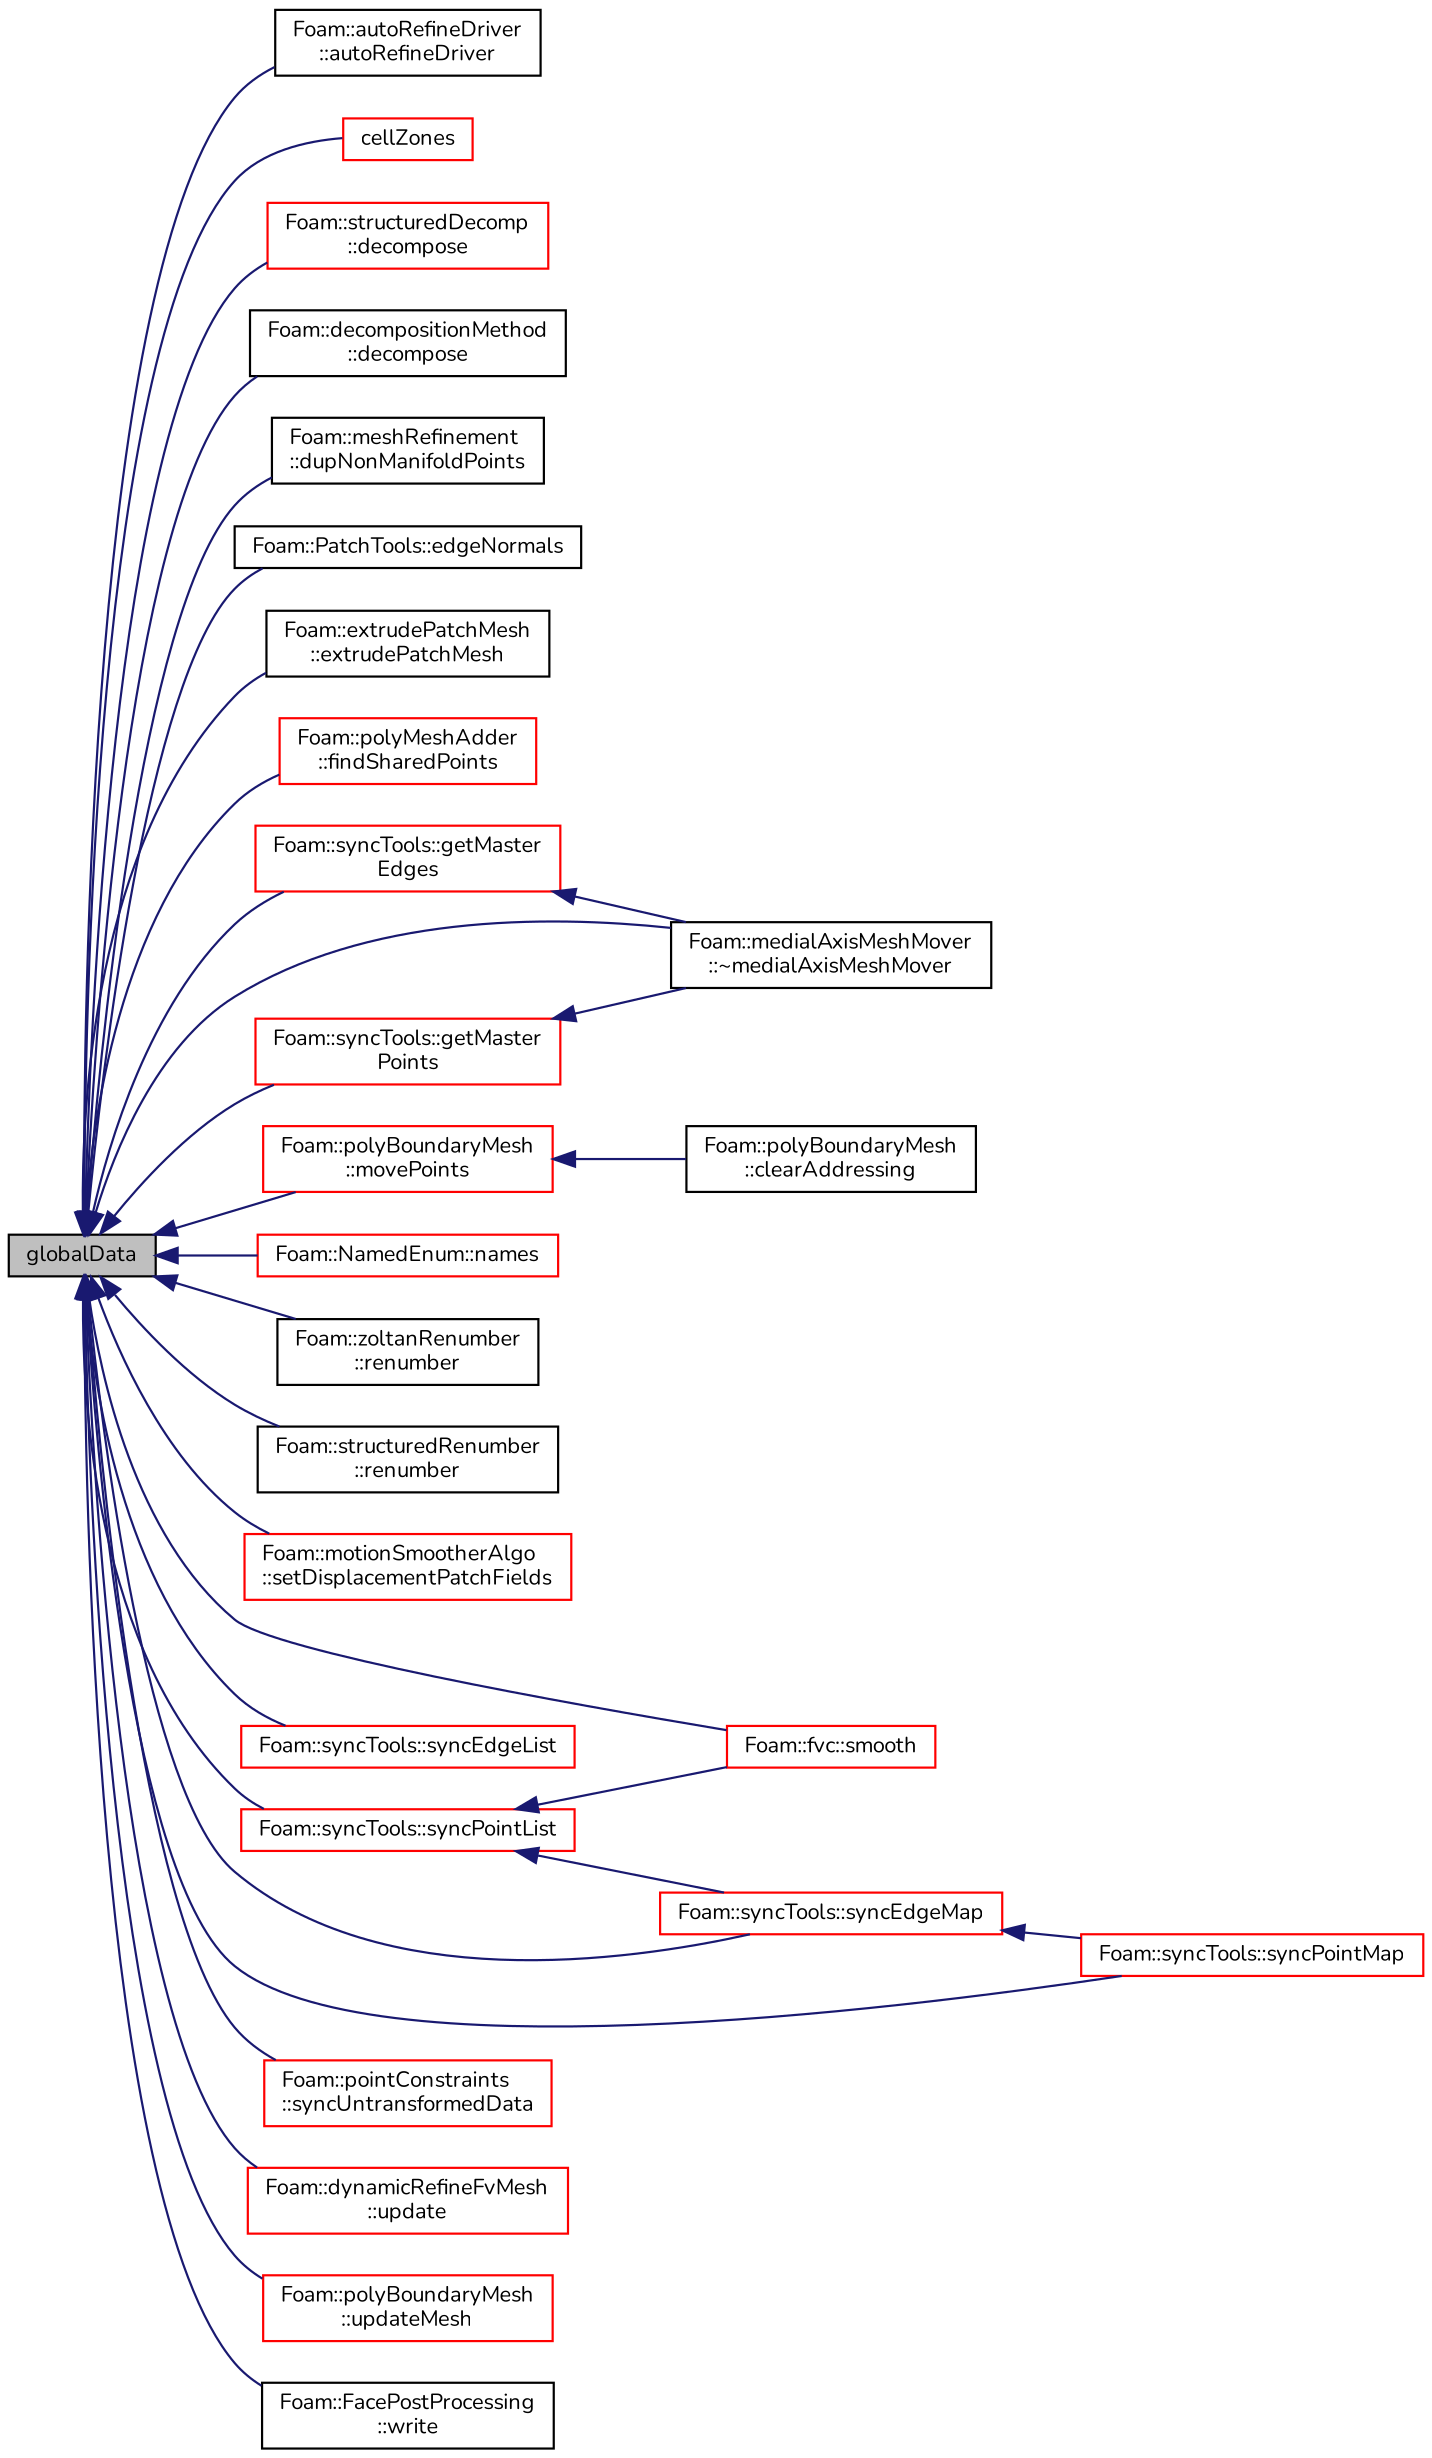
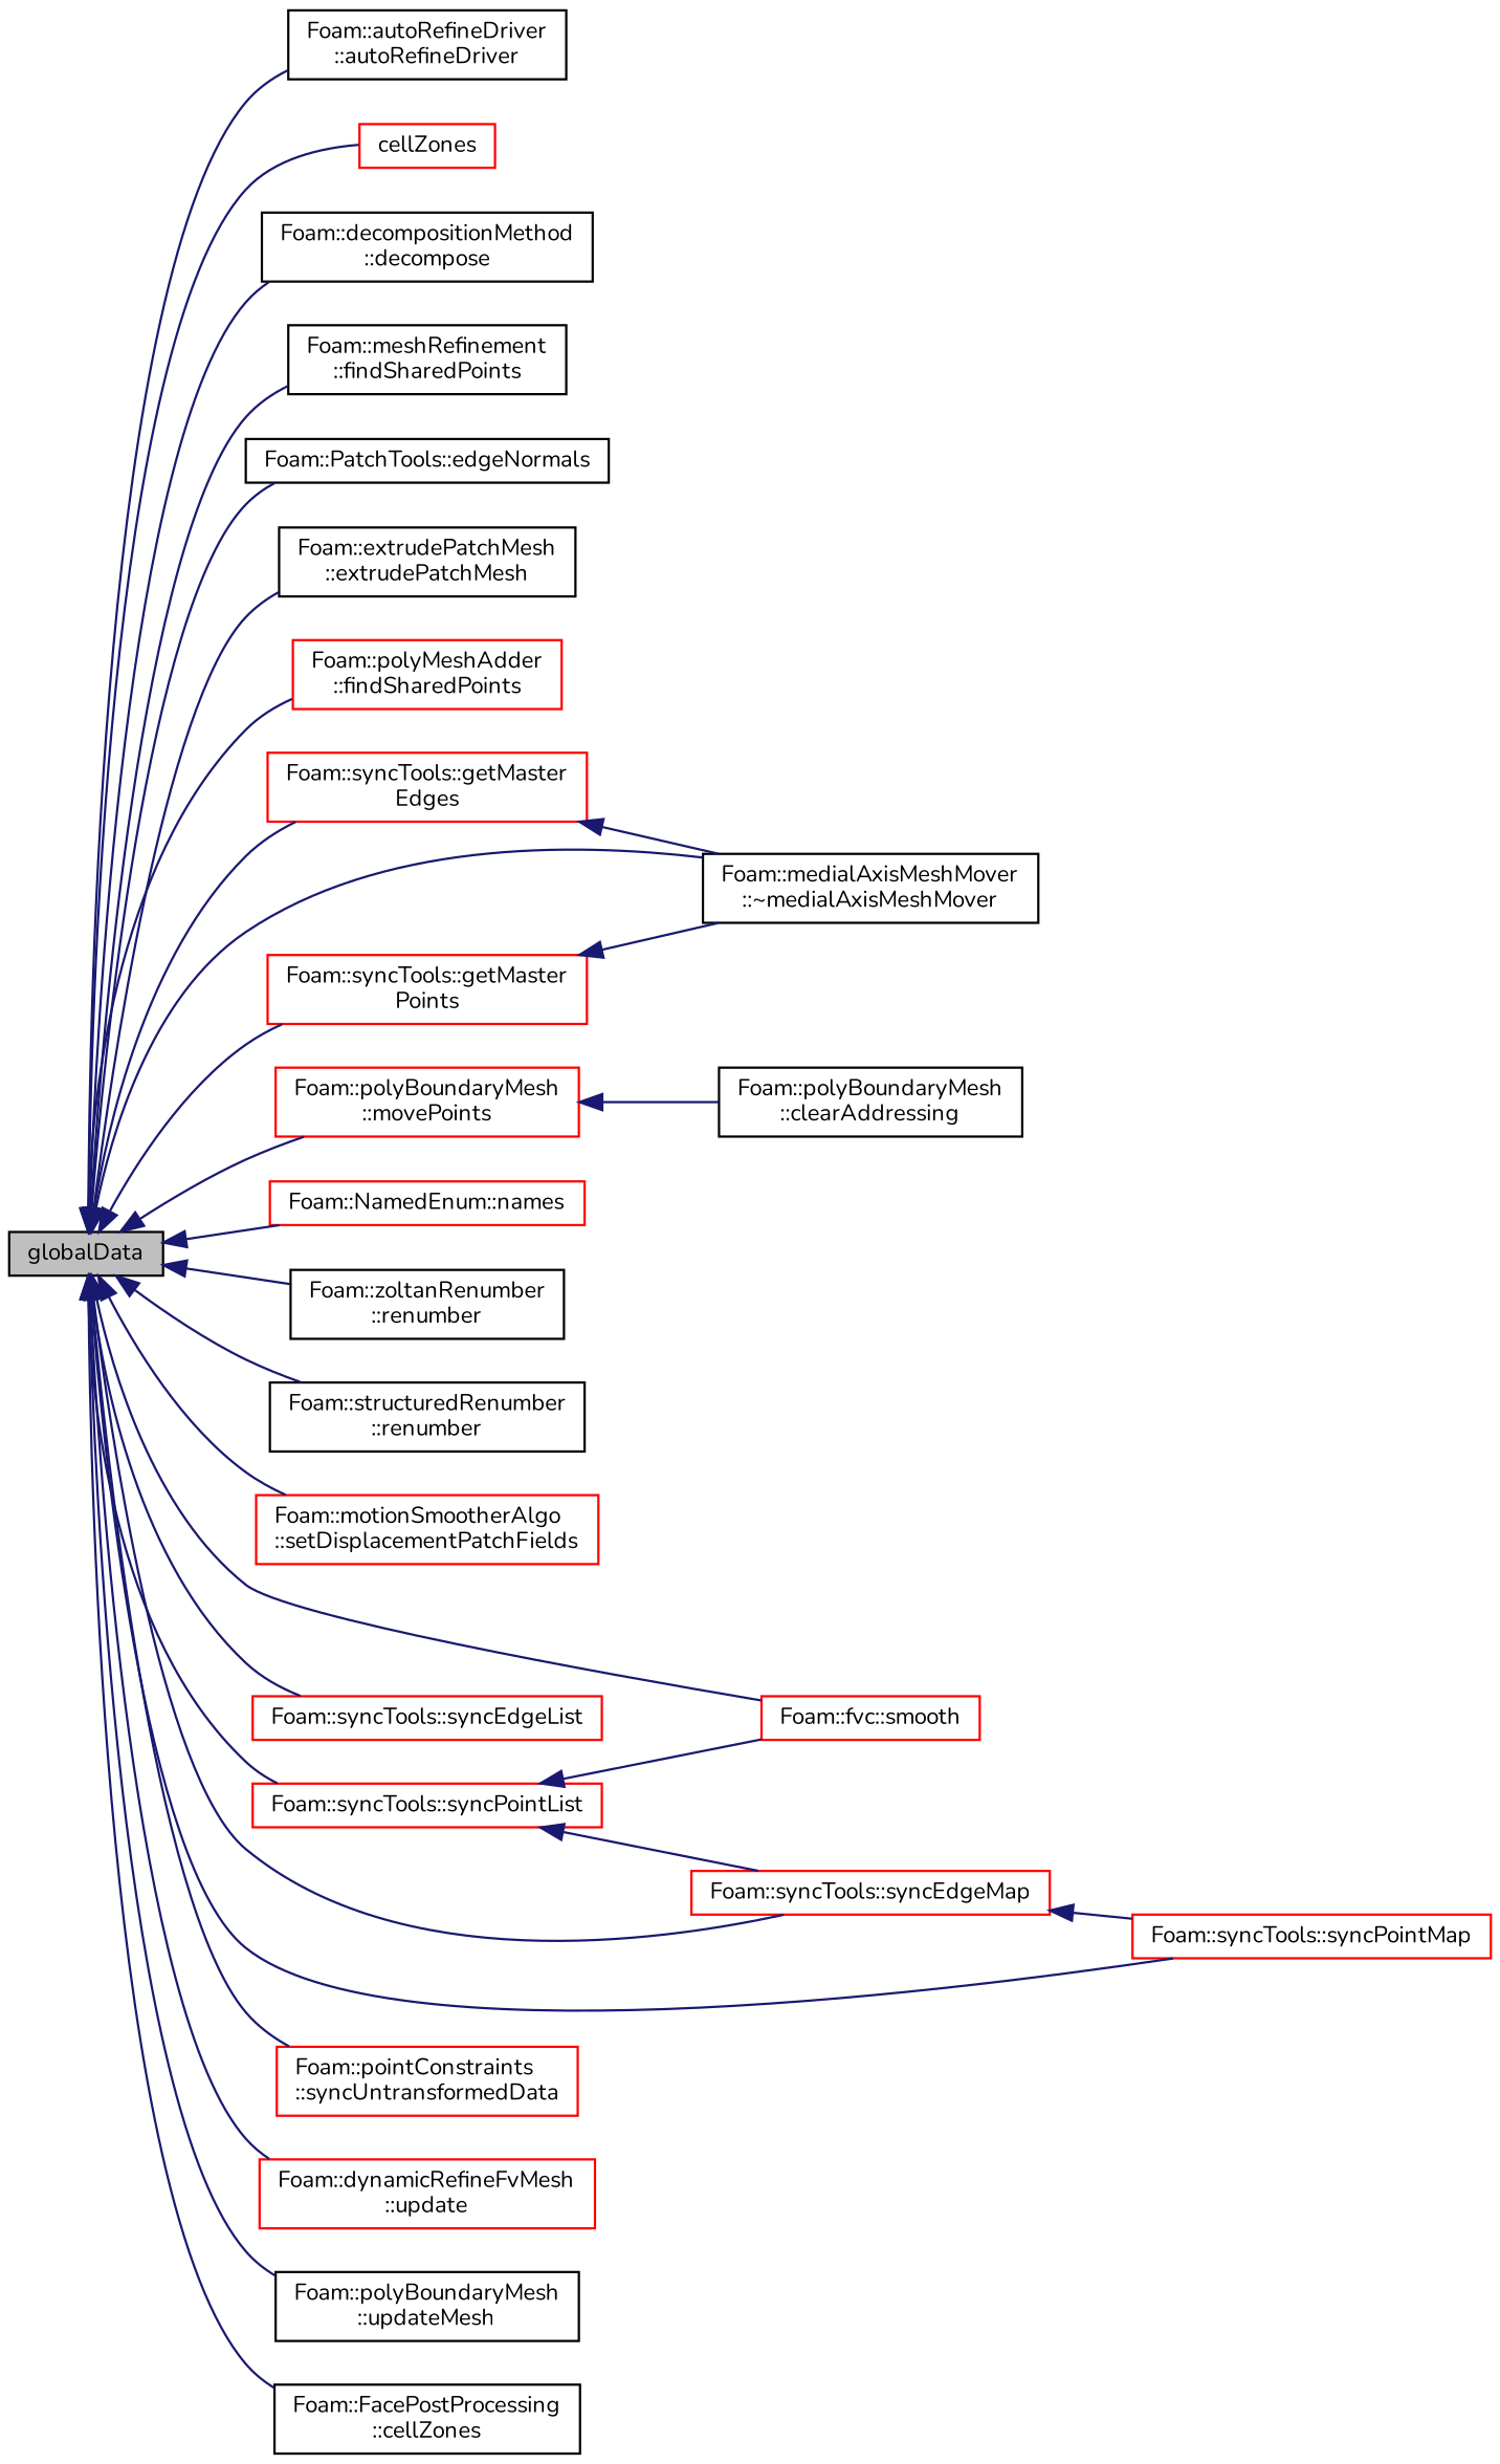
  digraph {
    fontname=Nunito
    rankdir=LR
    node [color=red fontname=Nunito fontsize=10 shape=record]
    edge [color=midnightblue dir=back fontname=Nunito fontsize=10 labelfontname=Helvetica labelfontsize=10 style=solid]
    n1 [color=black fillcolor=grey75 fontcolor=black height=0.2 label=globalData style=filled width=0.4]
    n2 [color=black height=0.2 label="Foam::autoRefineDriver\l::autoRefineDriver" width=0.4]
    n3 [height=0.2 label=cellZones width=0.4]
-   n4 [height=0.2 label="Foam::structuredDecomp\l::decompose" width=0.4]
    n5 [color=black height=0.2 label="Foam::decompositionMethod\l::decompose" width=0.4]
-   n6 [color=black height=0.2 label="Foam::meshRefinement\l::dupNonManifoldPoints" width=0.4]
+   n6 [color=black height=0.2 label="Foam::meshRefinement\l::findSharedPoints" width=0.4]
    n7 [color=black height=0.2 label="Foam::PatchTools::edgeNormals" width=0.4]
    n8 [color=black height=0.2 label="Foam::extrudePatchMesh\l::extrudePatchMesh" width=0.4]
    n9 [height=0.2 label="Foam::polyMeshAdder\l::findSharedPoints" width=0.4]
    n10 [height=0.2 label="Foam::syncTools::getMaster\lEdges" width=0.4]
    n11 [color=black height=0.2 label="Foam::medialAxisMeshMover\l::~medialAxisMeshMover" width=0.4]
    n12 [height=0.2 label="Foam::syncTools::getMaster\lPoints" width=0.4]
    n13 [height=0.2 label="Foam::polyBoundaryMesh\l::movePoints" width=0.4]
    n14 [height=0.2 label="Foam::NamedEnum::names" width=0.4]
    n15 [color=black height=0.2 label="Foam::zoltanRenumber\l::renumber" width=0.4]
    n16 [color=black height=0.2 label="Foam::structuredRenumber\l::renumber" width=0.4]
    n17 [height=0.2 label="Foam::motionSmootherAlgo\l::setDisplacementPatchFields" width=0.4]
    n18 [height=0.2 label="Foam::fvc::smooth" width=0.4]
    n19 [height=0.2 label="Foam::syncTools::syncEdgeList" width=0.4]
    n20 [height=0.2 label="Foam::syncTools::syncEdgeMap" width=0.4]
    n21 [height=0.2 label="Foam::syncTools::syncPointMap" width=0.4]
    n22 [height=0.2 label="Foam::syncTools::syncPointList" width=0.4]
    n23 [height=0.2 label="Foam::pointConstraints\l::syncUntransformedData" width=0.4]
    n24 [height=0.2 label="Foam::dynamicRefineFvMesh\l::update" width=0.4]
-   n25 [height=0.2 label="Foam::polyBoundaryMesh\l::updateMesh" width=0.4]
-   n26 [color=black height=0.2 label="Foam::FacePostProcessing\l::write" width=0.4]
+   n25 [color=black height=0.2 label="Foam::polyBoundaryMesh\l::updateMesh" width=0.4]
+   n26 [color=black height=0.2 label="Foam::FacePostProcessing\l::cellZones" width=0.4]
    n27 [color=black height=0.2 label="Foam::polyBoundaryMesh\l::clearAddressing" width=0.4]
    n1 -> n2
    n1 -> n3
-   n1 -> n4
    n1 -> n5
    n1 -> n6
    n1 -> n7
    n1 -> n8
    n1 -> n9
    n1 -> n10
    n1 -> n11
    n1 -> n12
    n1 -> n13
    n1 -> n14
    n1 -> n15
    n1 -> n16
    n1 -> n17
    n1 -> n18
    n1 -> n19
    n1 -> n20
    n1 -> n21
    n1 -> n22
    n1 -> n23
    n1 -> n24
    n1 -> n25
    n1 -> n26
    n10 -> n11
    n12 -> n11
    n13 -> n27
    n20 -> n21
    n22 -> n18
    n22 -> n20
  }
